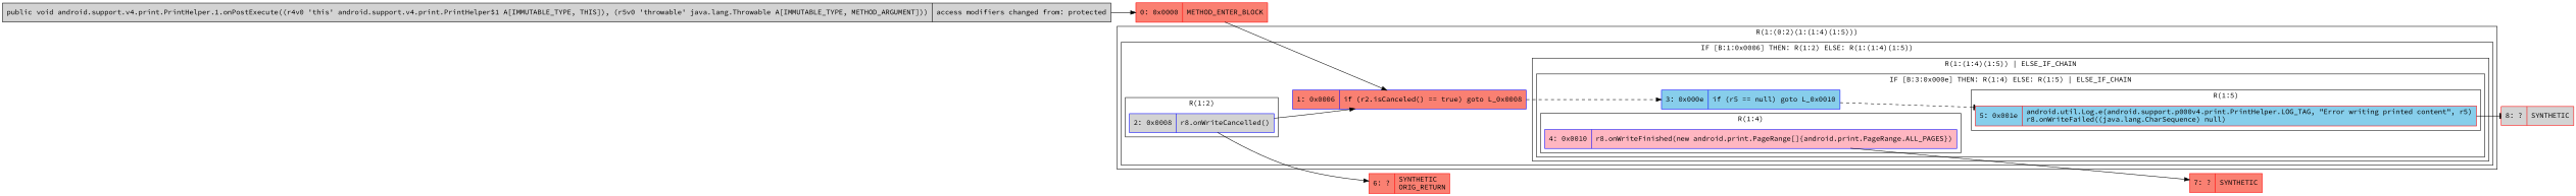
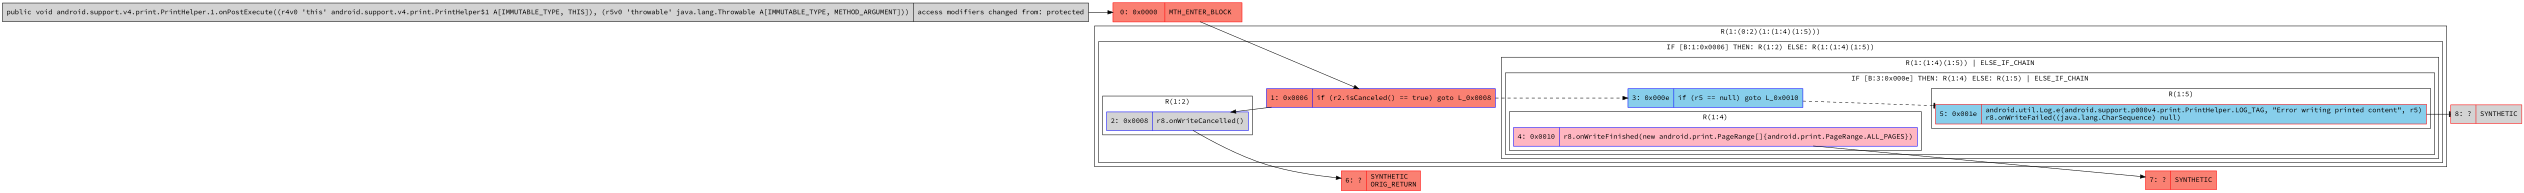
  digraph {
    fontname="Source Code Pro"
    rankdir=LR
    node [color=red fillcolor=salmon fontname="Source Code Pro" shape=record style=filled]
    edge [arrowhead=normal fontname="Source Code Pro"]
    n1 [color=blue fillcolor=lightgrey label="{2\:\ 0x0008|r8.onWriteCancelled()\l}"]
    n2 [color=blue fillcolor=lightpink label="{4\:\ 0x0010|r8.onWriteFinished(new android.print.PageRange[]\{android.print.PageRange.ALL_PAGES\})\l}"]
    n3 [fillcolor=skyblue label="{5\:\ 0x001e|android.util.Log.e(android.support.p000v4.print.PrintHelper.LOG_TAG, \"Error writing printed content\", r5)\lr8.onWriteFailed((java.lang.CharSequence) null)\l}"]
    n4 [color=blue fillcolor=skyblue label="{3\:\ 0x000e|if (r5 == null) goto L_0x0010\l}"]
    n5 [color=blue label="{1\:\ 0x0006|if (r2.isCanceled() == true) goto L_0x0008\l}"]
    n6 [label="{6\:\ ?|SYNTHETIC\lORIG_RETURN\l}"]
    n7 [label="{7\:\ ?|SYNTHETIC\l}"]
    n8 [fillcolor=lightgrey label="{8\:\ ?|SYNTHETIC\l}"]
-   n9 [label="{0\:\ 0x0000|METHOD_ENTER_BLOCK\l}"]
+   n9 [label="{0\:\ 0x0000|MTH_ENTER_BLOCK\l}"]
    n10 [fillcolor=lightgrey label="{public void android.support.v4.print.PrintHelper.1.onPostExecute((r4v0 'this' android.support.v4.print.PrintHelper$1 A[IMMUTABLE_TYPE, THIS]), (r5v0 'throwable' java.lang.Throwable A[IMMUTABLE_TYPE, METHOD_ARGUMENT]))  | access modifiers changed from: protected\l}" color=""]
    subgraph cluster_1 {
      label="R(1:(0:2)(1:(1:4)(1:5)))"
      subgraph cluster_2 {
        label="IF [B:1:0x0006] THEN: R(1:2) ELSE: R(1:(1:4)(1:5))"
        n5
        subgraph cluster_3 {
          label="R(1:2)"
          n1
        }
        subgraph cluster_4 {
          label="R(1:(1:4)(1:5)) | ELSE_IF_CHAIN\l"
          subgraph cluster_5 {
            label="IF [B:3:0x000e] THEN: R(1:4) ELSE: R(1:5) | ELSE_IF_CHAIN\l"
            n4
            subgraph cluster_6 {
              label="R(1:4)"
              n2
            }
            subgraph cluster_7 {
              label="R(1:5)"
              n3
            }
          }
        }
      }
    }
    n1 -> n6
    n2 -> n7
    n3 -> n8 [arrowhead=tee]
    n4 -> n3 [arrowhead=tee style=dashed]
-   n1 -> n5
+   n5 -> n1
    n5 -> n4 [style=dashed]
    n9 -> n5
    n10 -> n9
  }
